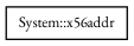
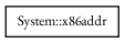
  digraph {
    rankdir=LR
    fontname="EB Garamond"
-   n1 [color=black fillcolor=white fontname="EB Garamond" fontsize=10 height=0.2 label="System::x56addr" shape=record style=filled width=0.4]
+   n1 [color=black fillcolor=white fontname="EB Garamond" fontsize=10 height=0.2 label="System::x86addr" shape=record style=filled width=0.4]
  }
